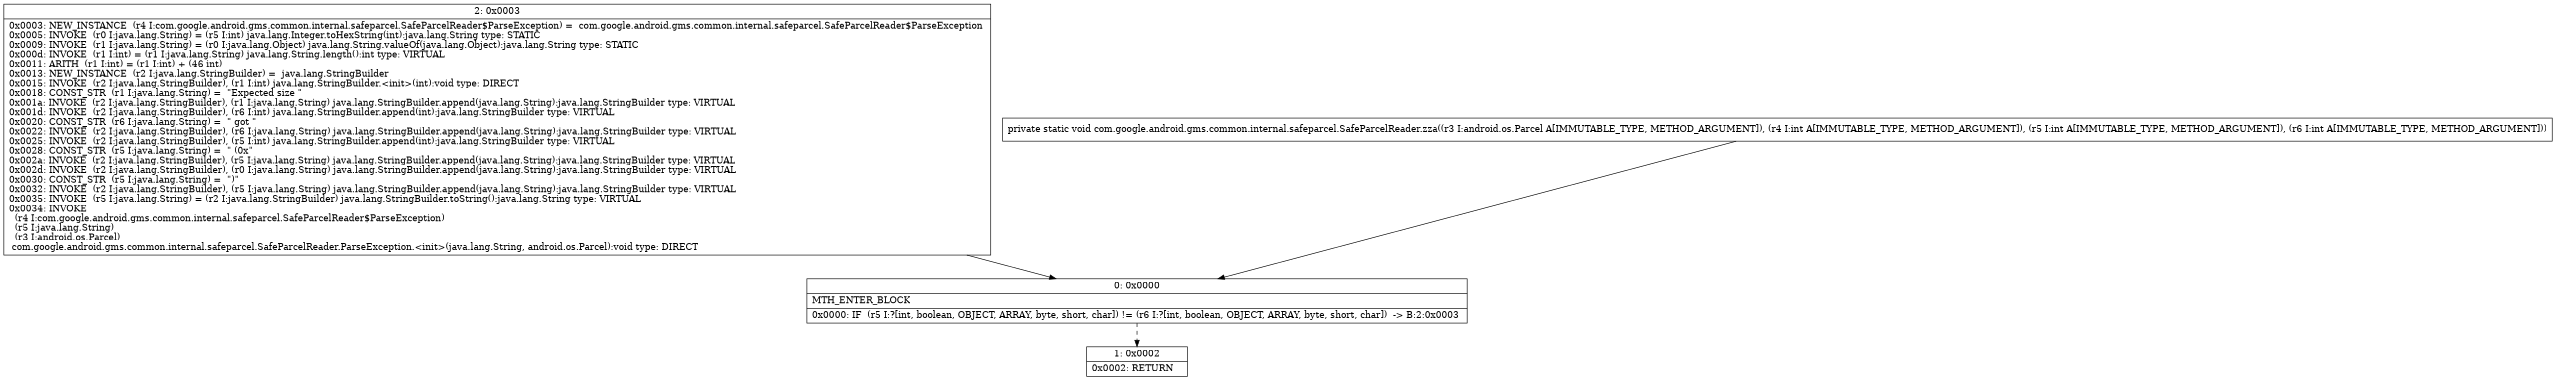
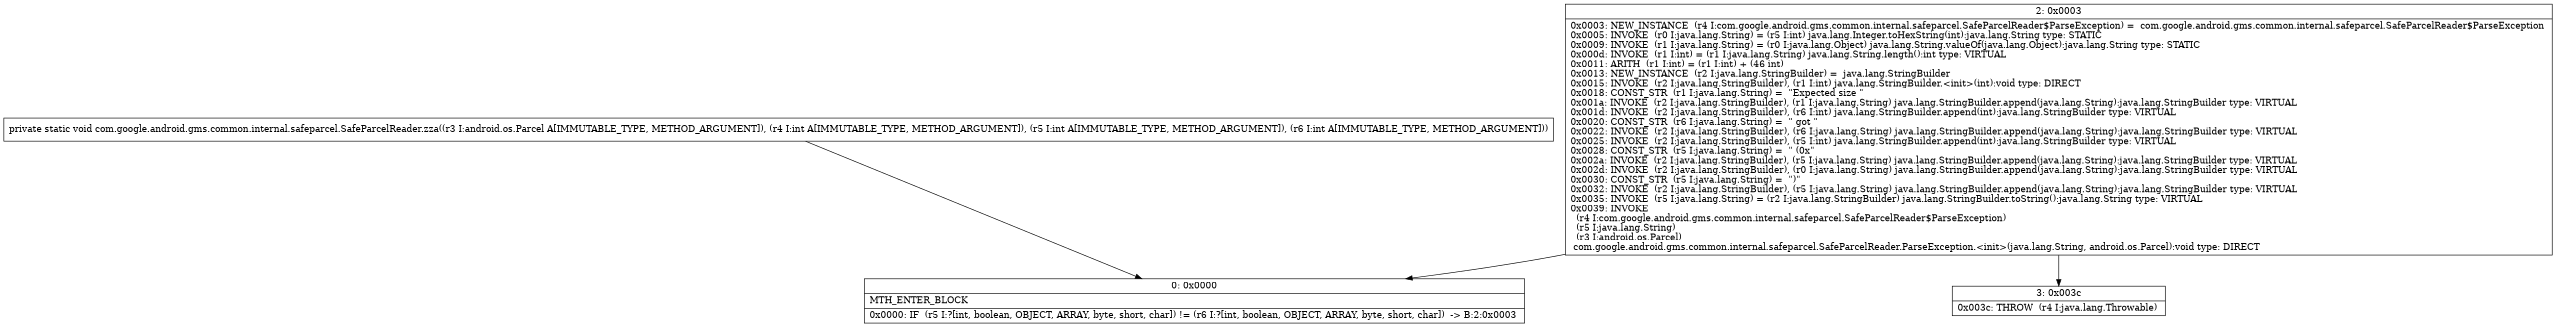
  digraph {
    node [shape=record]
    n1 [label="{0\:\ 0x0000|MTH_ENTER_BLOCK\l|0x0000: IF  (r5 I:?[int, boolean, OBJECT, ARRAY, byte, short, char]) != (r6 I:?[int, boolean, OBJECT, ARRAY, byte, short, char])  \-\> B:2:0x0003 \l}"]
-   n2 [label="{1\:\ 0x0002|0x0002: RETURN   \l}"]
-   n3 [label="{2\:\ 0x0003|0x0003: NEW_INSTANCE  (r4 I:com.google.android.gms.common.internal.safeparcel.SafeParcelReader$ParseException) =  com.google.android.gms.common.internal.safeparcel.SafeParcelReader$ParseException \l0x0005: INVOKE  (r0 I:java.lang.String) = (r5 I:int) java.lang.Integer.toHexString(int):java.lang.String type: STATIC \l0x0009: INVOKE  (r1 I:java.lang.String) = (r0 I:java.lang.Object) java.lang.String.valueOf(java.lang.Object):java.lang.String type: STATIC \l0x000d: INVOKE  (r1 I:int) = (r1 I:java.lang.String) java.lang.String.length():int type: VIRTUAL \l0x0011: ARITH  (r1 I:int) = (r1 I:int) + (46 int) \l0x0013: NEW_INSTANCE  (r2 I:java.lang.StringBuilder) =  java.lang.StringBuilder \l0x0015: INVOKE  (r2 I:java.lang.StringBuilder), (r1 I:int) java.lang.StringBuilder.\<init\>(int):void type: DIRECT \l0x0018: CONST_STR  (r1 I:java.lang.String) =  \"Expected size \" \l0x001a: INVOKE  (r2 I:java.lang.StringBuilder), (r1 I:java.lang.String) java.lang.StringBuilder.append(java.lang.String):java.lang.StringBuilder type: VIRTUAL \l0x001d: INVOKE  (r2 I:java.lang.StringBuilder), (r6 I:int) java.lang.StringBuilder.append(int):java.lang.StringBuilder type: VIRTUAL \l0x0020: CONST_STR  (r6 I:java.lang.String) =  \" got \" \l0x0022: INVOKE  (r2 I:java.lang.StringBuilder), (r6 I:java.lang.String) java.lang.StringBuilder.append(java.lang.String):java.lang.StringBuilder type: VIRTUAL \l0x0025: INVOKE  (r2 I:java.lang.StringBuilder), (r5 I:int) java.lang.StringBuilder.append(int):java.lang.StringBuilder type: VIRTUAL \l0x0028: CONST_STR  (r5 I:java.lang.String) =  \" (0x\" \l0x002a: INVOKE  (r2 I:java.lang.StringBuilder), (r5 I:java.lang.String) java.lang.StringBuilder.append(java.lang.String):java.lang.StringBuilder type: VIRTUAL \l0x002d: INVOKE  (r2 I:java.lang.StringBuilder), (r0 I:java.lang.String) java.lang.StringBuilder.append(java.lang.String):java.lang.StringBuilder type: VIRTUAL \l0x0030: CONST_STR  (r5 I:java.lang.String) =  \")\" \l0x0032: INVOKE  (r2 I:java.lang.StringBuilder), (r5 I:java.lang.String) java.lang.StringBuilder.append(java.lang.String):java.lang.StringBuilder type: VIRTUAL \l0x0035: INVOKE  (r5 I:java.lang.String) = (r2 I:java.lang.StringBuilder) java.lang.StringBuilder.toString():java.lang.String type: VIRTUAL \l0x0034: INVOKE  \l  (r4 I:com.google.android.gms.common.internal.safeparcel.SafeParcelReader$ParseException)\l  (r5 I:java.lang.String)\l  (r3 I:android.os.Parcel)\l com.google.android.gms.common.internal.safeparcel.SafeParcelReader.ParseException.\<init\>(java.lang.String, android.os.Parcel):void type: DIRECT \l}"]
+   n3 [label="{2\:\ 0x0003|0x0003: NEW_INSTANCE  (r4 I:com.google.android.gms.common.internal.safeparcel.SafeParcelReader$ParseException) =  com.google.android.gms.common.internal.safeparcel.SafeParcelReader$ParseException \l0x0005: INVOKE  (r0 I:java.lang.String) = (r5 I:int) java.lang.Integer.toHexString(int):java.lang.String type: STATIC \l0x0009: INVOKE  (r1 I:java.lang.String) = (r0 I:java.lang.Object) java.lang.String.valueOf(java.lang.Object):java.lang.String type: STATIC \l0x000d: INVOKE  (r1 I:int) = (r1 I:java.lang.String) java.lang.String.length():int type: VIRTUAL \l0x0011: ARITH  (r1 I:int) = (r1 I:int) + (46 int) \l0x0013: NEW_INSTANCE  (r2 I:java.lang.StringBuilder) =  java.lang.StringBuilder \l0x0015: INVOKE  (r2 I:java.lang.StringBuilder), (r1 I:int) java.lang.StringBuilder.\<init\>(int):void type: DIRECT \l0x0018: CONST_STR  (r1 I:java.lang.String) =  \"Expected size \" \l0x001a: INVOKE  (r2 I:java.lang.StringBuilder), (r1 I:java.lang.String) java.lang.StringBuilder.append(java.lang.String):java.lang.StringBuilder type: VIRTUAL \l0x001d: INVOKE  (r2 I:java.lang.StringBuilder), (r6 I:int) java.lang.StringBuilder.append(int):java.lang.StringBuilder type: VIRTUAL \l0x0020: CONST_STR  (r6 I:java.lang.String) =  \" got \" \l0x0022: INVOKE  (r2 I:java.lang.StringBuilder), (r6 I:java.lang.String) java.lang.StringBuilder.append(java.lang.String):java.lang.StringBuilder type: VIRTUAL \l0x0025: INVOKE  (r2 I:java.lang.StringBuilder), (r5 I:int) java.lang.StringBuilder.append(int):java.lang.StringBuilder type: VIRTUAL \l0x0028: CONST_STR  (r5 I:java.lang.String) =  \" (0x\" \l0x002a: INVOKE  (r2 I:java.lang.StringBuilder), (r5 I:java.lang.String) java.lang.StringBuilder.append(java.lang.String):java.lang.StringBuilder type: VIRTUAL \l0x002d: INVOKE  (r2 I:java.lang.StringBuilder), (r0 I:java.lang.String) java.lang.StringBuilder.append(java.lang.String):java.lang.StringBuilder type: VIRTUAL \l0x0030: CONST_STR  (r5 I:java.lang.String) =  \")\" \l0x0032: INVOKE  (r2 I:java.lang.StringBuilder), (r5 I:java.lang.String) java.lang.StringBuilder.append(java.lang.String):java.lang.StringBuilder type: VIRTUAL \l0x0035: INVOKE  (r5 I:java.lang.String) = (r2 I:java.lang.StringBuilder) java.lang.StringBuilder.toString():java.lang.String type: VIRTUAL \l0x0039: INVOKE  \l  (r4 I:com.google.android.gms.common.internal.safeparcel.SafeParcelReader$ParseException)\l  (r5 I:java.lang.String)\l  (r3 I:android.os.Parcel)\l com.google.android.gms.common.internal.safeparcel.SafeParcelReader.ParseException.\<init\>(java.lang.String, android.os.Parcel):void type: DIRECT \l}"]
+   n4 [label="{3\:\ 0x003c|0x003c: THROW  (r4 I:java.lang.Throwable) \l}"]
    n5 [label="{private static void com.google.android.gms.common.internal.safeparcel.SafeParcelReader.zza((r3 I:android.os.Parcel A[IMMUTABLE_TYPE, METHOD_ARGUMENT]), (r4 I:int A[IMMUTABLE_TYPE, METHOD_ARGUMENT]), (r5 I:int A[IMMUTABLE_TYPE, METHOD_ARGUMENT]), (r6 I:int A[IMMUTABLE_TYPE, METHOD_ARGUMENT])) }"]
-   n1 -> n2 [style=dashed]
    n3 -> n1
+   n3 -> n4
    n5 -> n1
  }
